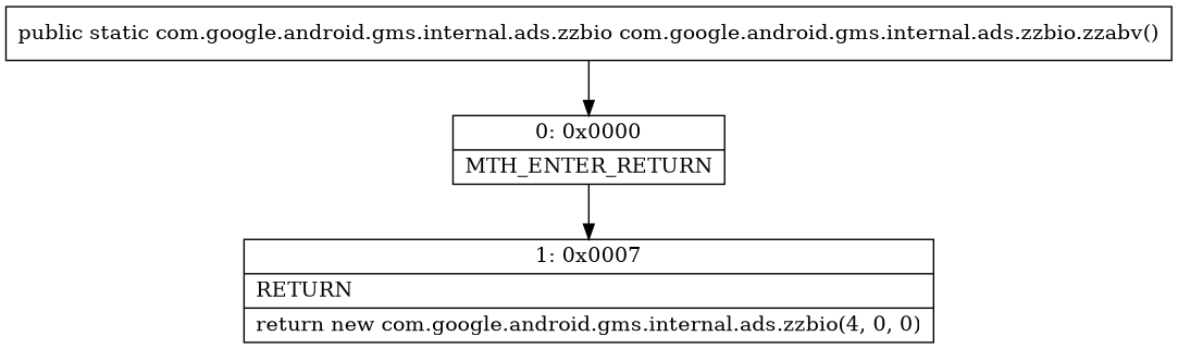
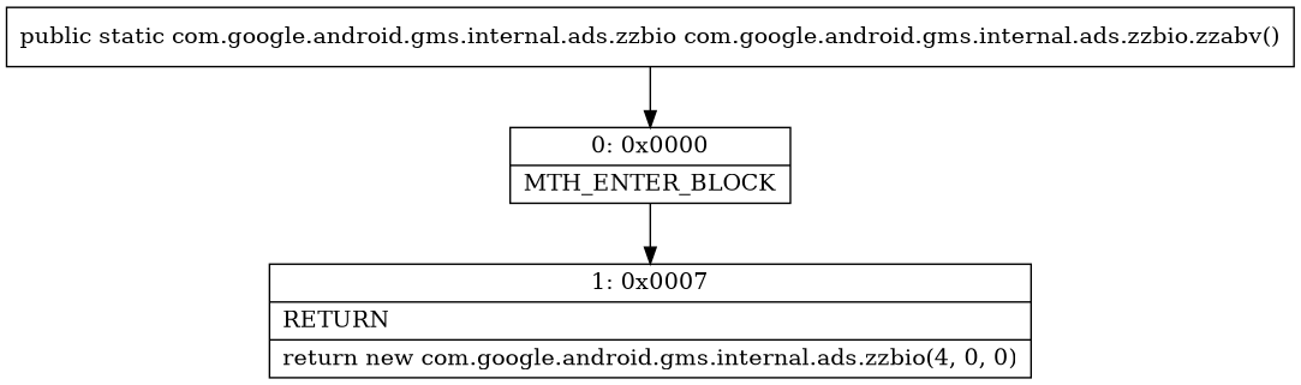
  digraph {
    node [shape=record]
-   n1 [label="{0\:\ 0x0000|MTH_ENTER_RETURN\l}"]
+   n1 [label="{0\:\ 0x0000|MTH_ENTER_BLOCK\l}"]
    n2 [label="{1\:\ 0x0007|RETURN\l|return new com.google.android.gms.internal.ads.zzbio(4, 0, 0)\l}"]
    n3 [label="{public static com.google.android.gms.internal.ads.zzbio com.google.android.gms.internal.ads.zzbio.zzabv() }"]
    n1 -> n2
    n3 -> n1
  }
